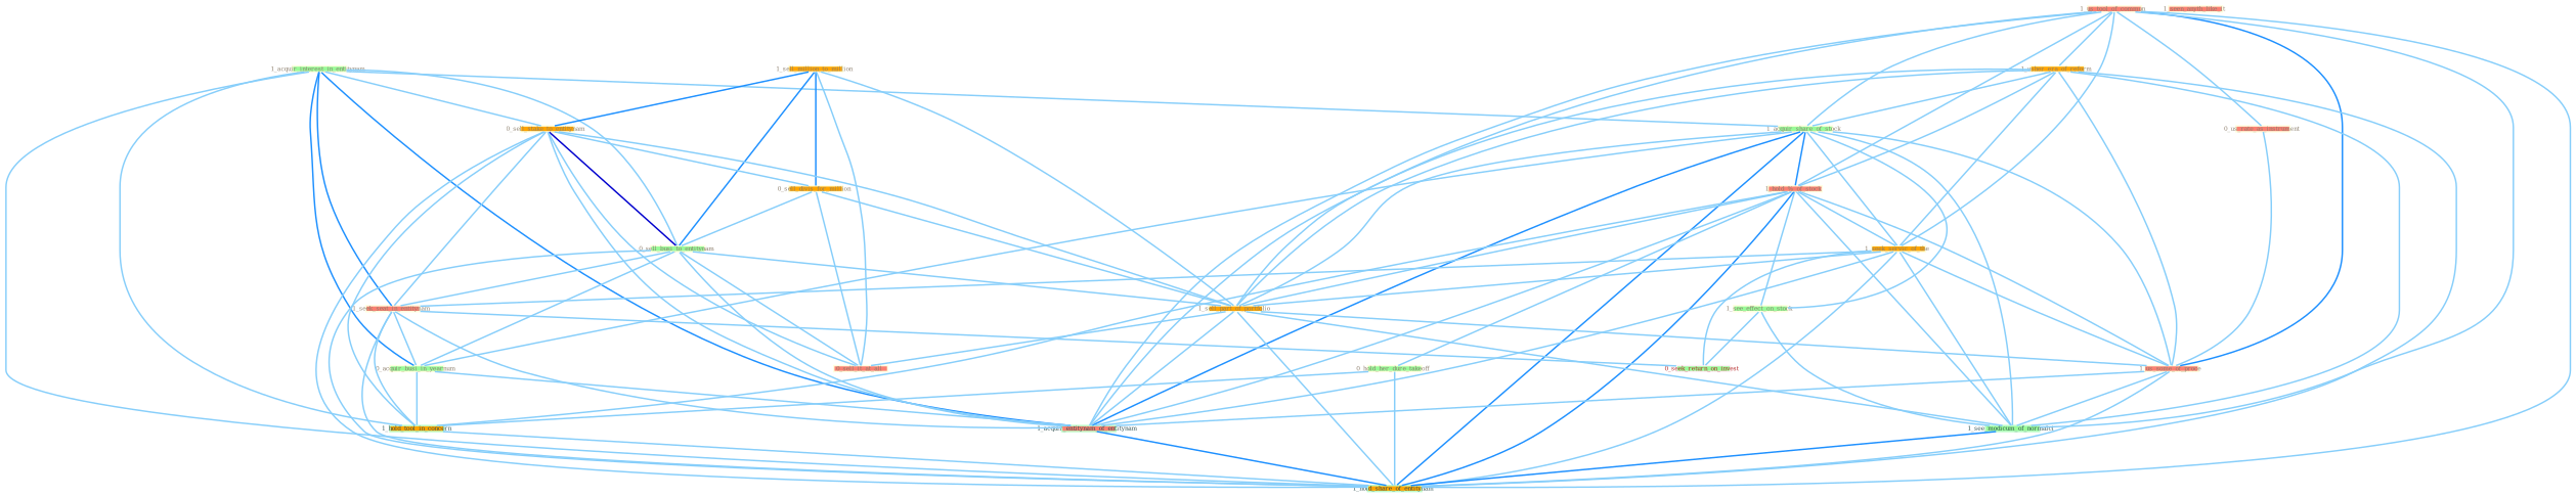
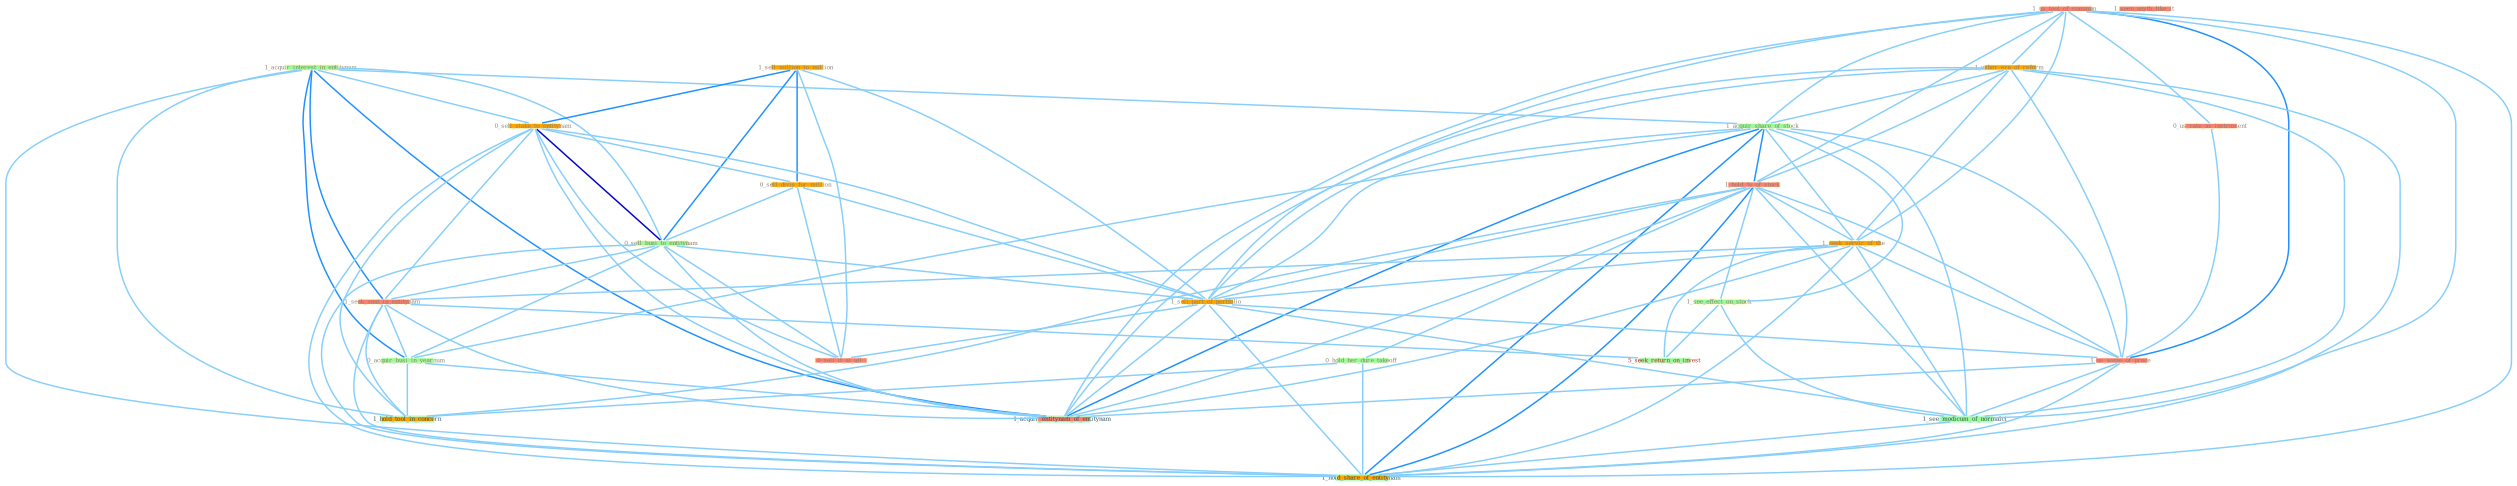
  graph {
    node [color="#ffffe0" fillcolor=palegreen fixedsize=true fontcolor="#8b7d6b" fontsize=4 shape=polygon style=filled]
    edge [color="#87cefa" w=1]
    "1_acquir_interest_in_entitynam " [height=.06 width=.5]
    "1_seen_anyth_like_it " [fillcolor=salmon height=.06 width=.5]
    "1_sell_million_to_million " [fillcolor=orange height=.06 width=.5]
    "0_sell_stake_to_entitynam " [fillcolor=orange height=.06 width=.5]
    "1_us_tool_of_commun " [fillcolor=salmon height=.06 width=.5]
    "1_usher_era_of_reform " [fillcolor=orange height=.06 width=.5]
    "0_sell_divis_for_million " [fillcolor=orange height=.06 width=.5]
    "1_acquir_share_of_stock " [height=.06 width=.5]
    "0_sell_busi_to_entitynam " [height=.06 width=.5]
    "1_hold_%_of_stock " [fillcolor=salmon height=.06 width=.5]
    "1_seek_servic_of_the " [fillcolor=orange height=.06 width=.5]
    "0_us_rate_as_instrument " [fillcolor=salmon height=.06 width=.5]
    "1_seek_seat_in_entitynam " [fillcolor=salmon height=.06 width=.5]
    "0_hold_her_dure_takeoff " [height=.06 width=.5]
    "1_sell_part_of_portfolio " [fillcolor=orange height=.06 width=.5]
    "1_see_effect_on_stock " [height=.06 width=.5]
    "0_sell_it_at_all " [fillcolor=salmon height=.06 width=.5]
    "1_us_some_of_proce " [fillcolor=salmon height=.06 width=.5]
    "0_acquir_busi_in_yearnum " [height=.06 width=.5]
-   "0_seek_return_on_invest " [color="#fff0f5" fontcolor="#b22222" height=.06 width=.5]
+   "0_seek_return_on_invest " [color="#fff0f5" fontcolor="#b22222" height=.06 width=.5 label="5_seek_return_on_invest"]
    n21 [color="#BDFCC9" fillcolor=orange fontcolor="#2f4f4f" height=.06 label="1_hold_tool_in_concern" width=.5]
    "1_acquir_entitynam_of_entitynam " [color="#BDFCC9" fillcolor=salmon fontcolor="#2f4f4f" height=.06 width=.5]
    "1_hold_share_of_entitynam " [color="#BDFCC9" fillcolor=orange fontcolor="#2f4f4f" height=.06 width=.5]
    "1_see_modicum_of_normalci " [color="#BDFCC9" fontcolor="#2f4f4f" height=.06 width=.5]
    subgraph sub_1 {
      "1_acquir_interest_in_entitynam "
      "1_seen_anyth_like_it "
      "1_sell_million_to_million "
      "0_sell_stake_to_entitynam "
      "1_us_tool_of_commun "
      "1_usher_era_of_reform "
      "0_sell_divis_for_million "
      "1_acquir_share_of_stock "
      "0_sell_busi_to_entitynam "
      "1_hold_%_of_stock "
      "1_seek_servic_of_the "
      "0_us_rate_as_instrument "
      "1_seek_seat_in_entitynam "
      "0_hold_her_dure_takeoff "
      "1_sell_part_of_portfolio "
      "1_see_effect_on_stock "
      "0_sell_it_at_all "
      "1_us_some_of_proce "
      "0_acquir_busi_in_yearnum "
    }
    subgraph sub_2 {
      "0_seek_return_on_invest "
    }
    "1_acquir_interest_in_entitynam " -- "0_sell_stake_to_entitynam "
    "1_acquir_interest_in_entitynam " -- "1_acquir_share_of_stock "
    "1_acquir_interest_in_entitynam " -- "0_sell_busi_to_entitynam "
    "1_acquir_interest_in_entitynam " -- "1_seek_seat_in_entitynam " [color="#1e90ff" w=2]
    "1_acquir_interest_in_entitynam " -- "0_acquir_busi_in_yearnum " [color="#1e90ff" w=2]
    "1_acquir_interest_in_entitynam " -- n21
    "1_acquir_interest_in_entitynam " -- "1_acquir_entitynam_of_entitynam " [color="#1e90ff" w=2]
    "1_acquir_interest_in_entitynam " -- "1_hold_share_of_entitynam "
    "1_sell_million_to_million " -- "0_sell_stake_to_entitynam " [color="#1e90ff" w=2]
    "1_sell_million_to_million " -- "0_sell_divis_for_million " [color="#1e90ff" w=2]
    "1_sell_million_to_million " -- "0_sell_busi_to_entitynam " [color="#1e90ff" w=2]
    "1_sell_million_to_million " -- "1_sell_part_of_portfolio "
    "1_sell_million_to_million " -- "0_sell_it_at_all "
    "0_sell_stake_to_entitynam " -- "0_sell_divis_for_million "
    "0_sell_stake_to_entitynam " -- "0_sell_busi_to_entitynam " [color="#0000cd" w=3]
    "0_sell_stake_to_entitynam " -- "1_seek_seat_in_entitynam "
    "0_sell_stake_to_entitynam " -- "1_sell_part_of_portfolio "
    "0_sell_stake_to_entitynam " -- "0_sell_it_at_all "
    "0_sell_stake_to_entitynam " -- n21
    "0_sell_stake_to_entitynam " -- "1_acquir_entitynam_of_entitynam "
    "0_sell_stake_to_entitynam " -- "1_hold_share_of_entitynam "
    "1_us_tool_of_commun " -- "1_usher_era_of_reform "
    "1_us_tool_of_commun " -- "1_acquir_share_of_stock "
    "1_us_tool_of_commun " -- "1_hold_%_of_stock "
    "1_us_tool_of_commun " -- "1_seek_servic_of_the "
    "1_us_tool_of_commun " -- "0_us_rate_as_instrument "
    "1_us_tool_of_commun " -- "1_sell_part_of_portfolio "
    "1_us_tool_of_commun " -- "1_us_some_of_proce " [color="#1e90ff" w=2]
    "1_us_tool_of_commun " -- "1_acquir_entitynam_of_entitynam "
    "1_us_tool_of_commun " -- "1_hold_share_of_entitynam "
    "1_us_tool_of_commun " -- "1_see_modicum_of_normalci "
    "1_usher_era_of_reform " -- "1_acquir_share_of_stock "
    "1_usher_era_of_reform " -- "1_hold_%_of_stock "
    "1_usher_era_of_reform " -- "1_seek_servic_of_the "
    "1_usher_era_of_reform " -- "1_sell_part_of_portfolio "
    "1_usher_era_of_reform " -- "1_us_some_of_proce "
    "1_usher_era_of_reform " -- "1_acquir_entitynam_of_entitynam "
    "1_usher_era_of_reform " -- "1_hold_share_of_entitynam "
    "1_usher_era_of_reform " -- "1_see_modicum_of_normalci "
    "0_sell_divis_for_million " -- "0_sell_busi_to_entitynam "
    "0_sell_divis_for_million " -- "1_sell_part_of_portfolio "
    "0_sell_divis_for_million " -- "0_sell_it_at_all "
    "1_acquir_share_of_stock " -- "1_hold_%_of_stock " [color="#1e90ff" w=2]
    "1_acquir_share_of_stock " -- "1_seek_servic_of_the "
    "1_acquir_share_of_stock " -- "1_sell_part_of_portfolio "
    "1_acquir_share_of_stock " -- "1_see_effect_on_stock "
    "1_acquir_share_of_stock " -- "1_us_some_of_proce "
    "1_acquir_share_of_stock " -- "0_acquir_busi_in_yearnum "
    "1_acquir_share_of_stock " -- "1_acquir_entitynam_of_entitynam " [color="#1e90ff" w=2]
    "1_acquir_share_of_stock " -- "1_hold_share_of_entitynam " [color="#1e90ff" w=2]
    "1_acquir_share_of_stock " -- "1_see_modicum_of_normalci "
    "0_sell_busi_to_entitynam " -- "1_seek_seat_in_entitynam "
    "0_sell_busi_to_entitynam " -- "1_sell_part_of_portfolio "
    "0_sell_busi_to_entitynam " -- "0_sell_it_at_all "
    "0_sell_busi_to_entitynam " -- "0_acquir_busi_in_yearnum "
    "0_sell_busi_to_entitynam " -- "1_acquir_entitynam_of_entitynam "
    "0_sell_busi_to_entitynam " -- "1_hold_share_of_entitynam "
    "1_hold_%_of_stock " -- "1_seek_servic_of_the "
    "1_hold_%_of_stock " -- "0_hold_her_dure_takeoff "
    "1_hold_%_of_stock " -- "1_sell_part_of_portfolio "
    "1_hold_%_of_stock " -- "1_see_effect_on_stock "
    "1_hold_%_of_stock " -- "1_us_some_of_proce "
    "1_hold_%_of_stock " -- n21
    "1_hold_%_of_stock " -- "1_acquir_entitynam_of_entitynam "
    "1_hold_%_of_stock " -- "1_hold_share_of_entitynam " [color="#1e90ff" w=2]
    "1_hold_%_of_stock " -- "1_see_modicum_of_normalci "
    "1_seek_servic_of_the " -- "1_seek_seat_in_entitynam "
    "1_seek_servic_of_the " -- "1_sell_part_of_portfolio "
    "1_seek_servic_of_the " -- "1_us_some_of_proce "
    "1_seek_servic_of_the " -- "0_seek_return_on_invest "
    "1_seek_servic_of_the " -- "1_acquir_entitynam_of_entitynam "
    "1_seek_servic_of_the " -- "1_hold_share_of_entitynam "
    "1_seek_servic_of_the " -- "1_see_modicum_of_normalci "
    "0_us_rate_as_instrument " -- "1_us_some_of_proce "
    "1_seek_seat_in_entitynam " -- "0_acquir_busi_in_yearnum "
    "1_seek_seat_in_entitynam " -- "0_seek_return_on_invest "
    "1_seek_seat_in_entitynam " -- n21
    "1_seek_seat_in_entitynam " -- "1_acquir_entitynam_of_entitynam "
    "1_seek_seat_in_entitynam " -- "1_hold_share_of_entitynam "
    "0_hold_her_dure_takeoff " -- n21
    "0_hold_her_dure_takeoff " -- "1_hold_share_of_entitynam "
    "1_sell_part_of_portfolio " -- "0_sell_it_at_all "
    "1_sell_part_of_portfolio " -- "1_us_some_of_proce "
    "1_sell_part_of_portfolio " -- "1_acquir_entitynam_of_entitynam "
    "1_sell_part_of_portfolio " -- "1_hold_share_of_entitynam "
    "1_sell_part_of_portfolio " -- "1_see_modicum_of_normalci "
    "1_see_effect_on_stock " -- "0_seek_return_on_invest "
    "1_see_effect_on_stock " -- "1_see_modicum_of_normalci "
    "1_us_some_of_proce " -- "1_acquir_entitynam_of_entitynam "
    "1_us_some_of_proce " -- "1_hold_share_of_entitynam "
    "1_us_some_of_proce " -- "1_see_modicum_of_normalci "
    "0_acquir_busi_in_yearnum " -- n21
    "0_acquir_busi_in_yearnum " -- "1_acquir_entitynam_of_entitynam "
-   n21 -- "1_hold_share_of_entitynam "
-   "1_acquir_entitynam_of_entitynam " -- "1_hold_share_of_entitynam " [color="#1e90ff" w=2]
-   "1_see_modicum_of_normalci " -- "1_hold_share_of_entitynam " [color="#1e90ff"]
+   "1_see_modicum_of_normalci " -- "1_hold_share_of_entitynam "
  }
